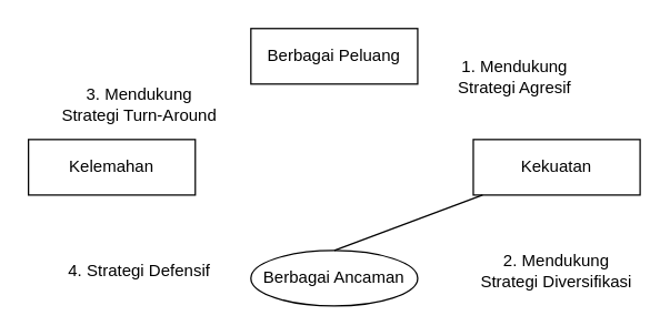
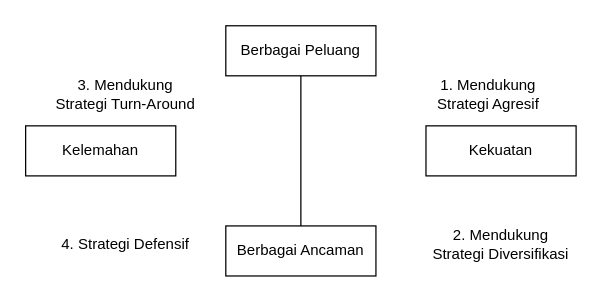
  <mxCell id="0" />
  <mxCell id="1" parent="0" />
  <mxCell id="2" value="Berbagai Peluang" style="rounded=0;whiteSpace=wrap;html=1;" vertex="1" parent="1"><mxGeometry x="180" y="20" width="120" height="40" as="geometry" /></mxCell>
  <mxCell id="3" value="Kelemahan" style="rounded=0;whiteSpace=wrap;html=1;" vertex="1" parent="1"><mxGeometry x="20" y="100" width="120" height="40" as="geometry" /></mxCell>
- <mxCell id="4" value="Berbagai Ancaman" style="ellipse;whiteSpace=wrap;html=1;" vertex="1" parent="1"><mxGeometry x="180" y="180" width="120" height="40" as="geometry" /></mxCell>
+ <mxCell id="4" value="Berbagai Ancaman" style="rounded=0;whiteSpace=wrap;html=1;" vertex="1" parent="1"><mxGeometry x="180" y="180" width="120" height="40" as="geometry" /></mxCell>
  <mxCell id="5" value="Kekuatan" style="rounded=0;whiteSpace=wrap;html=1;" vertex="1" parent="1"><mxGeometry x="340" y="100" width="120" height="40" as="geometry" /></mxCell>
- <mxCell id="6" value="" style="endArrow=none;html=1;rounded=0;exitX=0.5;exitY=0;exitDx=0;exitDy=0;" edge="1" parent="1" source="4" target="5"><mxGeometry width="50" height="50" relative="1" as="geometry"><mxPoint x="210" y="180" as="sourcePoint" /><mxPoint x="260" y="130" as="targetPoint" /></mxGeometry></mxCell>
+ <mxCell id="6" value="" style="endArrow=none;html=1;rounded=0;entryX=0.5;entryY=1;entryDx=0;entryDy=0;exitX=0.5;exitY=0;exitDx=0;exitDy=0;" edge="1" parent="1" source="4" target="2"><mxGeometry width="50" height="50" relative="1" as="geometry"><mxPoint x="210" y="180" as="sourcePoint" /><mxPoint x="260" y="130" as="targetPoint" /></mxGeometry></mxCell>
  <mxCell id="7" value="3. Mendukung Strategi Turn-Around" style="text;html=1;strokeColor=none;fillColor=none;align=center;verticalAlign=middle;whiteSpace=wrap;rounded=0;" vertex="1" parent="1"><mxGeometry x="40" y="60" width="120" height="30" as="geometry" /></mxCell>
  <mxCell id="8" value="4. Strategi Defensif" style="text;html=1;strokeColor=none;fillColor=none;align=center;verticalAlign=middle;whiteSpace=wrap;rounded=0;" vertex="1" parent="1"><mxGeometry x="40" y="180" width="120" height="30" as="geometry" /></mxCell>
- <mxCell id="9" value="1. Mendukung Strategi Agresif" style="text;html=1;strokeColor=none;fillColor=none;align=center;verticalAlign=middle;whiteSpace=wrap;rounded=0;" vertex="1" parent="1"><mxGeometry x="310" y="40" width="120" height="30" as="geometry" /></mxCell>
+ <mxCell id="9" value="1. Mendukung Strategi Agresif" style="text;html=1;strokeColor=none;fillColor=none;align=center;verticalAlign=middle;whiteSpace=wrap;rounded=0;" vertex="1" parent="1"><mxGeometry x="330" y="60" width="120" height="30" as="geometry" /></mxCell>
  <mxCell id="10" value="2. Mendukung Strategi Diversifikasi" style="text;html=1;strokeColor=none;fillColor=none;align=center;verticalAlign=middle;whiteSpace=wrap;rounded=0;" vertex="1" parent="1"><mxGeometry x="340" y="180" width="120" height="30" as="geometry" /></mxCell>
